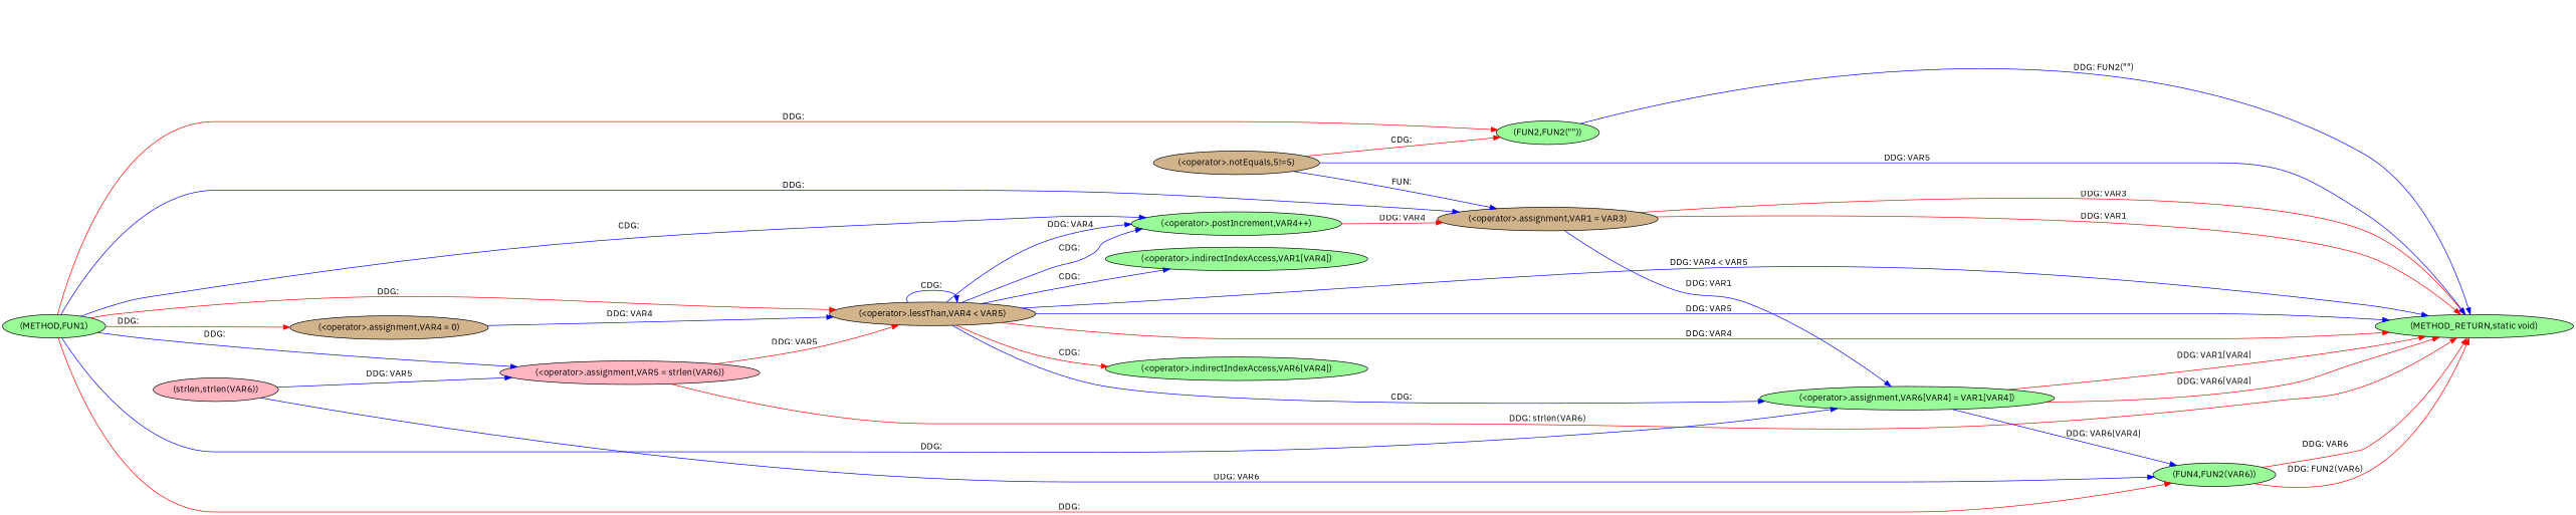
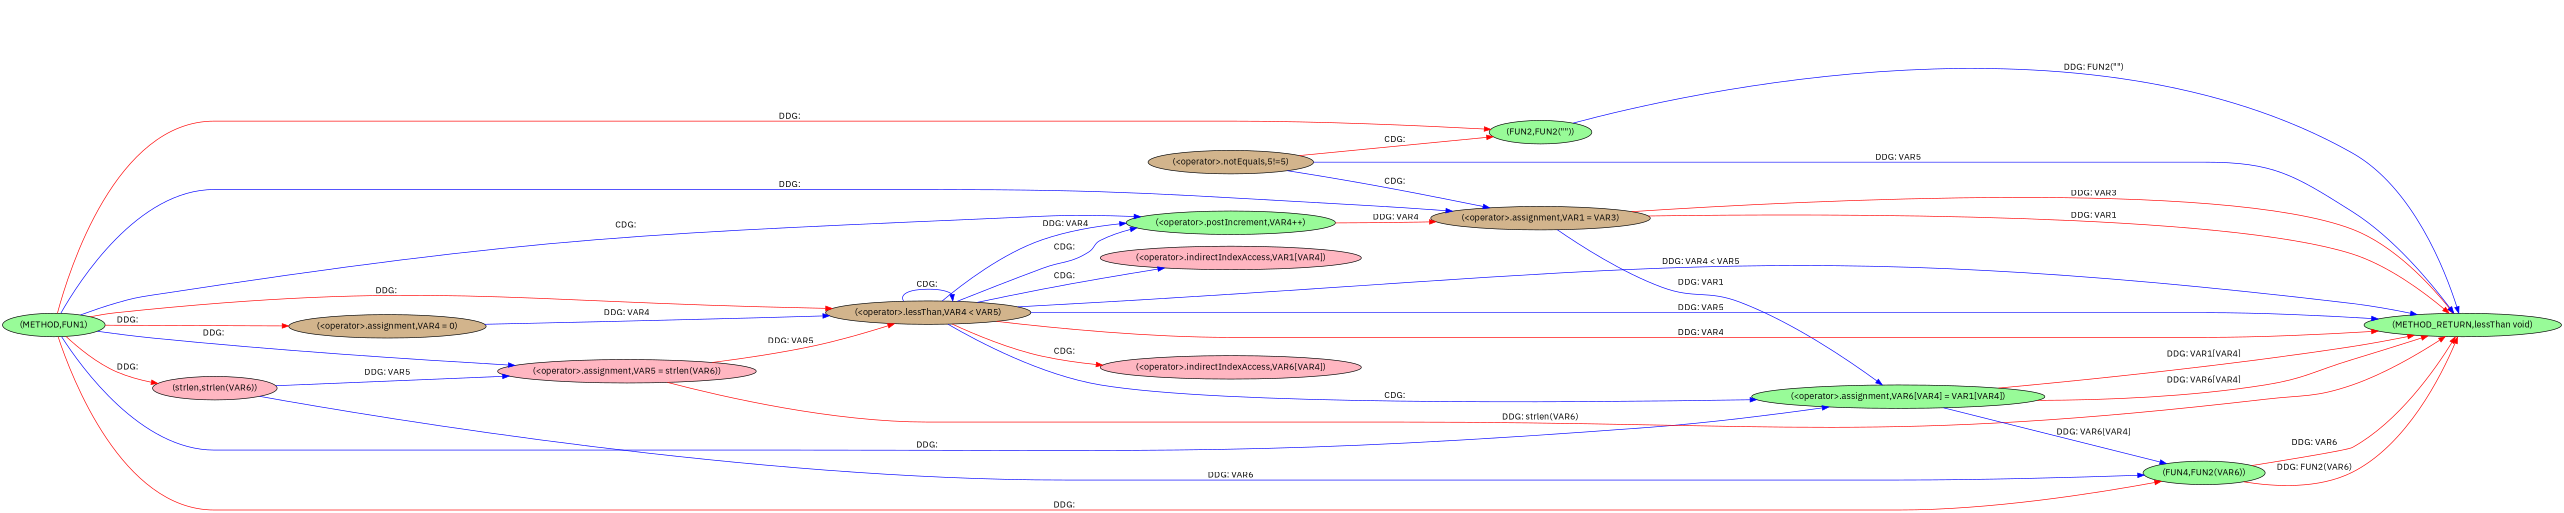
  digraph {
    fontname="IBM Plex Sans"
    rankdir=LR
    node [fillcolor=palegreen fontname="IBM Plex Sans" style=filled]
    edge [color=blue fontname="IBM Plex Sans"]
    n1 [label="(METHOD,FUN1)"]
    n2 [label="(FUN2,FUN2(\"\"))"]
    n3 [fillcolor=tan label="(<operator>.assignment,VAR1 = VAR3)"]
    n4 [fillcolor=lightpink label="(<operator>.assignment,VAR5 = strlen(VAR6))"]
    n5 [fillcolor=lightpink label="(strlen,strlen(VAR6))"]
    n6 [fillcolor=tan label="(<operator>.assignment,VAR4 = 0)"]
    n7 [fillcolor=tan label="(<operator>.lessThan,VAR4 < VAR5)"]
    n8 [label="(<operator>.postIncrement,VAR4++)"]
    n9 [label="(FUN4,FUN2(VAR6))"]
    n10 [label="(<operator>.assignment,VAR6[VAR4] = VAR1[VAR4])"]
    n11 [fillcolor=tan label="(<operator>.notEquals,5!=5)"]
-   n12 [label="(METHOD_RETURN,static void)"]
-   n13 [label="(<operator>.indirectIndexAccess,VAR6[VAR4])"]
-   n14 [label="(<operator>.indirectIndexAccess,VAR1[VAR4])"]
+   n12 [label="(METHOD_RETURN,lessThan void)"]
+   n13 [fillcolor=lightpink label="(<operator>.indirectIndexAccess,VAR6[VAR4])"]
+   n14 [fillcolor=lightpink label="(<operator>.indirectIndexAccess,VAR1[VAR4])"]
    n1 -> n2 [color=red label="DDG: "]
    n1 -> n3 [label="DDG: "]
    n1 -> n4 [label="DDG: "]
+   n1 -> n5 [color=red label="DDG: "]
    n1 -> n6 [color=red label="DDG: "]
    n1 -> n7 [color=red label="DDG: "]
    n1 -> n8 [label="CDG: "]
    n1 -> n9 [color=red label="DDG: "]
    n1 -> n10 [label="DDG: "]
    n2 -> n12 [label="DDG: FUN2(\"\")"]
    n3 -> n10 [label="DDG: VAR1"]
    n3 -> n12 [color=red label="DDG: VAR3"]
    n3 -> n12 [color=red label="DDG: VAR1"]
    n4 -> n7 [color=red label="DDG: VAR5"]
    n4 -> n12 [color=red label="DDG: strlen(VAR6)"]
    n5 -> n4 [label="DDG: VAR5"]
    n5 -> n9 [label="DDG: VAR6"]
    n6 -> n7 [label="DDG: VAR4"]
    n7 -> n7 [label="CDG: "]
    n7 -> n8 [label="DDG: VAR4"]
    n7 -> n8 [label="CDG: "]
    n7 -> n10 [label="CDG: "]
    n7 -> n12 [label="DDG: VAR4 < VAR5"]
    n7 -> n12 [label="DDG: VAR5"]
    n7 -> n12 [color=red label="DDG: VAR4"]
    n7 -> n13 [color=red label="CDG: "]
    n7 -> n14 [label="CDG: "]
    n8 -> n3 [color=red label="DDG: VAR4"]
    n9 -> n12 [color=red label="DDG: FUN2(VAR6)"]
    n9 -> n12 [color=red label="DDG: VAR6"]
    n10 -> n9 [label="DDG: VAR6[VAR4]"]
    n10 -> n12 [color=red label="DDG: VAR1[VAR4]"]
    n10 -> n12 [color=red label="DDG: VAR6[VAR4]"]
    n11 -> n2 [color=red label="CDG: "]
-   n11 -> n3 [label="FUN: "]
+   n11 -> n3 [label="CDG: "]
    n11 -> n12 [label="DDG: VAR5"]
  }
